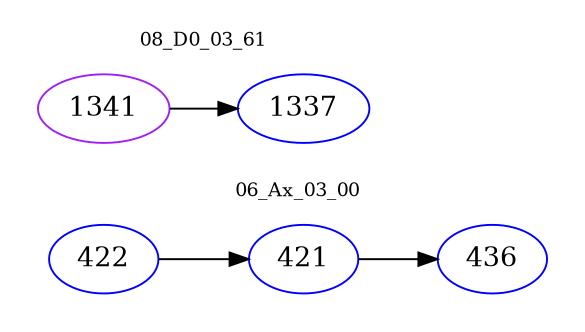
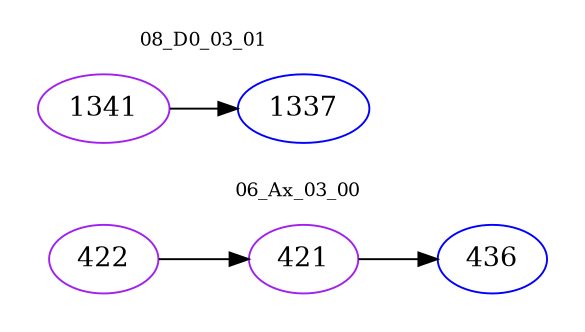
  digraph {
    rankdir=LR
    node [color=blue]
    edge [color=black]
-   n1 [label=422]
-   n2 [label=421]
+   n1 [color=purple label=422]
+   n2 [color=purple label=421]
    n3 [label=436]
    n4 [color=purple label=1341]
    n5 [label=1337]
    subgraph cluster_1 {
      color=white
      fontsize=10
      label="06_Ax_03_00"
      n1
      n2
      n3
    }
    subgraph cluster_2 {
      color=white
      fontsize=10
-     label="08_D0_03_61"
+     label="08_D0_03_01"
      n4
      n5
    }
    n1 -> n2
    n2 -> n3
    n4 -> n5
  }
